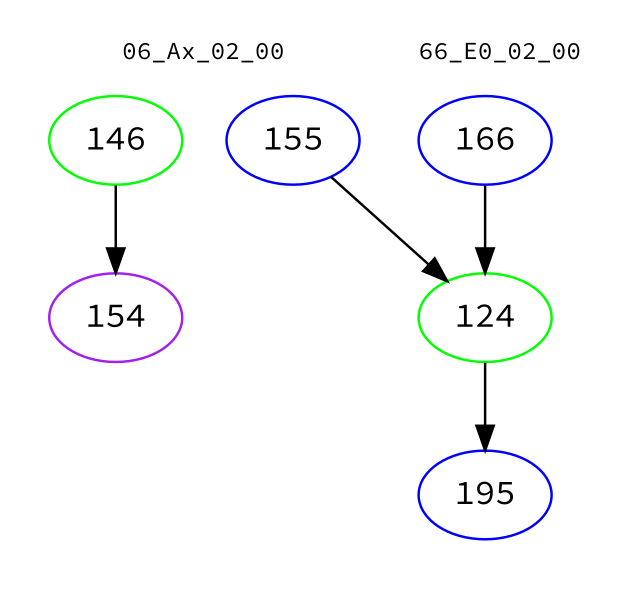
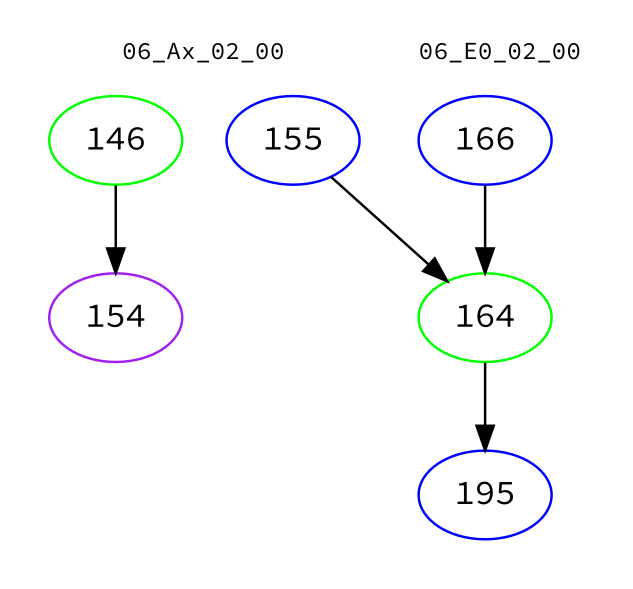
  digraph {
    fontname="Source Code Pro"
    node [color=blue fontname="Source Code Pro"]
    edge [color=black fontname="Source Code Pro"]
    n1 [label=155]
    n2 [color=green label=146]
    n3 [color=purple label=154]
    n4 [label=166]
-   n5 [color=green label=124]
+   n5 [color=green label=164]
    n6 [label=195]
    subgraph cluster_1 {
      color=white
      fontsize=10
      label="06_Ax_02_00"
      n1
      n2
      n3
    }
    subgraph cluster_2 {
      color=white
      fontsize=10
-     label="66_E0_02_00"
+     label="06_E0_02_00"
      n4
      n5
      n6
    }
    n1 -> n5
    n2 -> n3
    n4 -> n5
    n5 -> n6
  }
